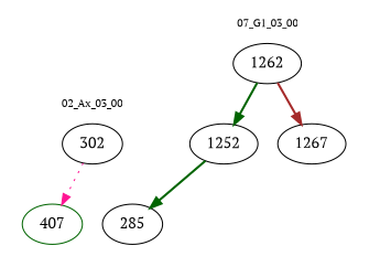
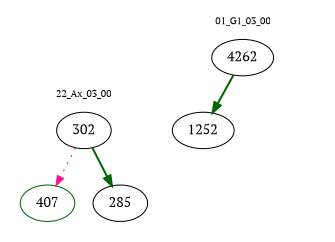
  digraph {
    fontname="PT Serif"
    node [color=black fontname="PT Serif"]
    edge [color=darkgreen fontname="PT Serif" style=bold]
    n1 [label=302]
    n2 [label=285]
    n3 [color=darkgreen label=407]
-   n4 [label=1262]
+   n4 [label=4262]
    n5 [label=1252]
-   n6 [label=1267]
    subgraph cluster_1 {
      color=white
      fontsize=10
-     label="02_Ax_03_00"
+     label="22_Ax_03_00"
      n1
      n2
      n3
    }
    subgraph cluster_2 {
      color=white
      fontsize=10
-     label="07_G1_03_00"
+     label="01_G1_03_00"
      n4
      n5
-     n6
    }
-   n5 -> n2
+   n1 -> n2
    n1 -> n3 [color=deeppink style=dotted]
    n4 -> n5
-   n4 -> n6 [color=brown]
  }
